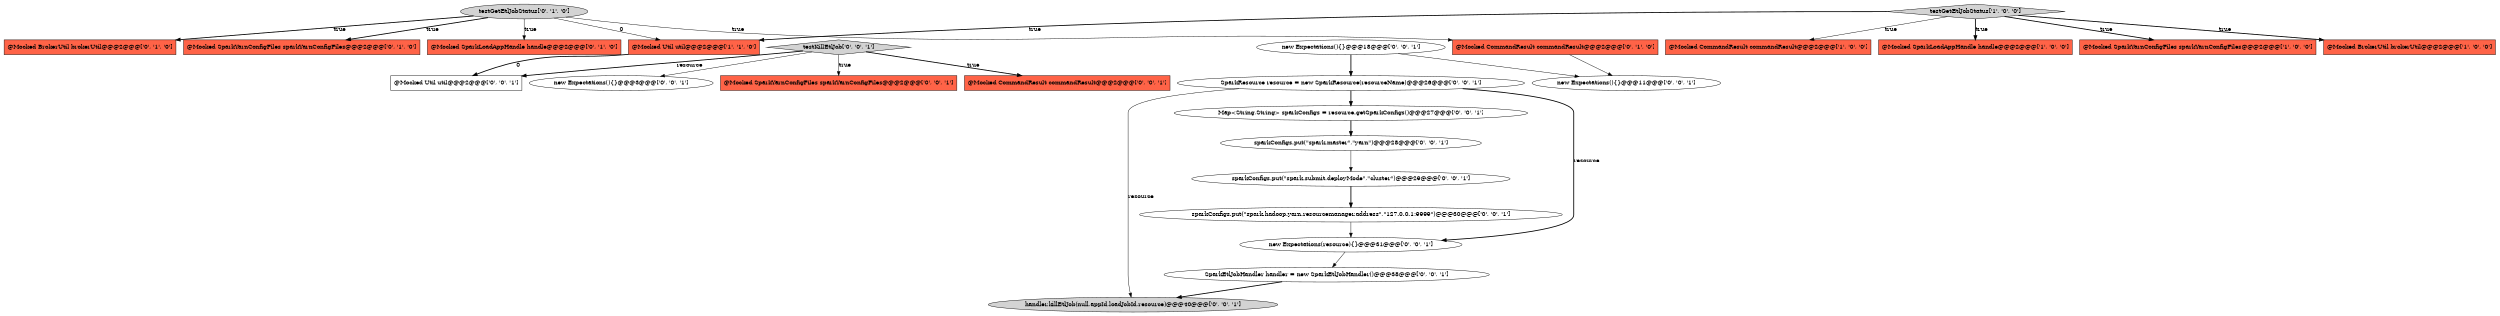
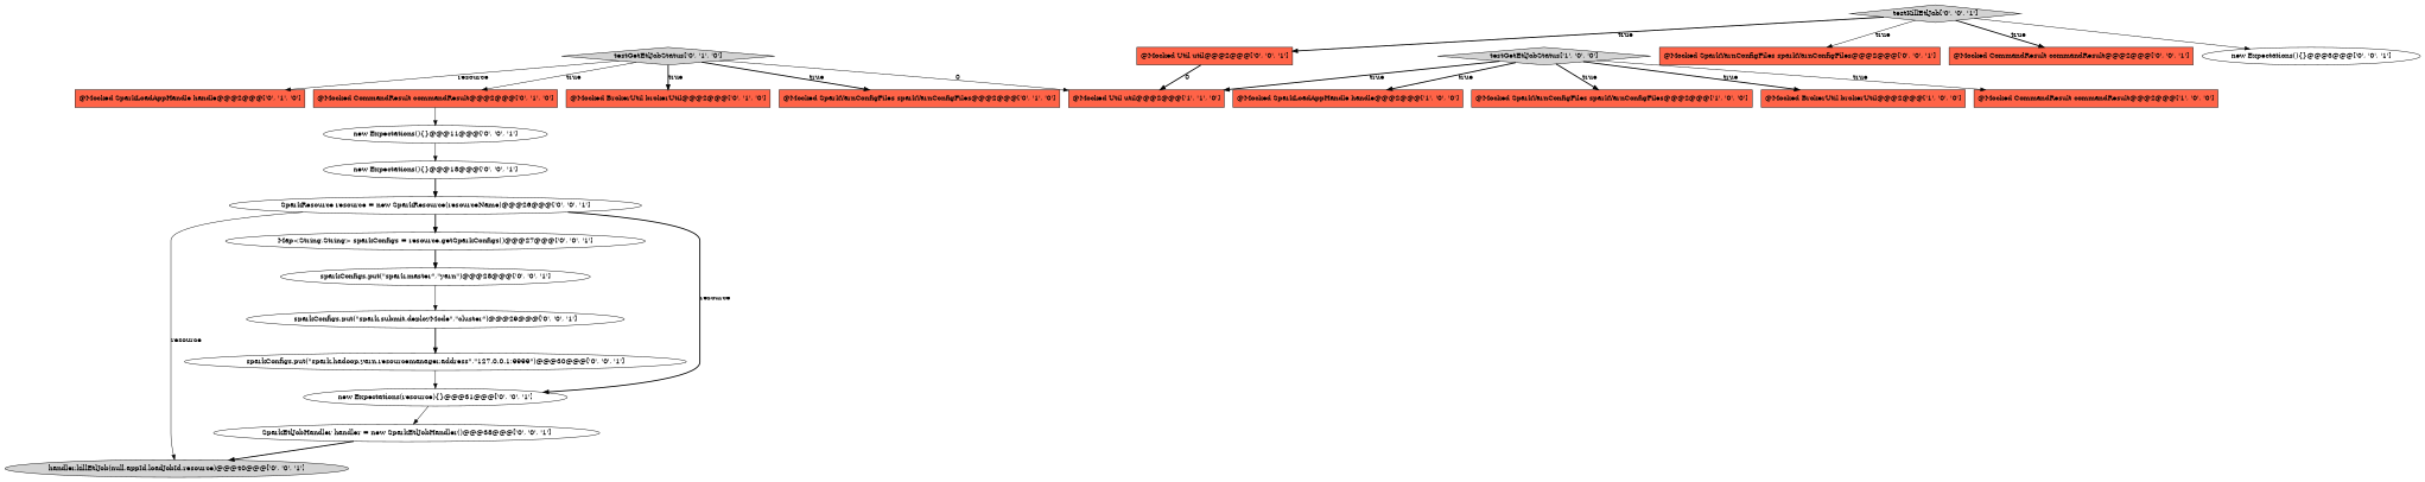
  digraph {
    node [fillcolor=tomato shape=box style=filled]
    edge [style=bold]
    n1 [label="@Mocked CommandResult commandResult@@@2@@@['1', '0', '0']"]
-   n2 [fillcolor=lightgray label="testGetEtlJobStatus['0', '1', '0']" shape=ellipse]
+   n2 [fillcolor=lightgray label="testGetEtlJobStatus['0', '1', '0']" shape=diamond]
    n3 [label="@Mocked Util util@@@2@@@['1', '1', '0']"]
    n4 [label="@Mocked SparkLoadAppHandle handle@@@2@@@['0', '1', '0']"]
    n5 [label="@Mocked CommandResult commandResult@@@2@@@['0', '1', '0']"]
    n6 [label="@Mocked BrokerUtil brokerUtil@@@2@@@['0', '1', '0']"]
    n7 [label="@Mocked SparkYarnConfigFiles sparkYarnConfigFiles@@@2@@@['0', '1', '0']"]
-   n8 [fillcolor=white label="@Mocked Util util@@@2@@@['0', '0', '1']"]
+   n8 [label="@Mocked Util util@@@2@@@['0', '0', '1']"]
    n9 [fillcolor=white label="new Expectations(){}@@@11@@@['0', '0', '1']" shape=ellipse]
    n10 [fillcolor=lightgray label="handler.killEtlJob(null,appId,loadJobId,resource)@@@40@@@['0', '0', '1']" shape=ellipse]
    n11 [fillcolor=white label="new Expectations(){}@@@18@@@['0', '0', '1']" shape=ellipse]
    n12 [fillcolor=white label="SparkResource resource = new SparkResource(resourceName)@@@26@@@['0', '0', '1']" shape=ellipse]
    n13 [fillcolor=white label="new Expectations(resource){}@@@31@@@['0', '0', '1']" shape=ellipse]
    n14 [fillcolor=white label="Map<String,String> sparkConfigs = resource.getSparkConfigs()@@@27@@@['0', '0', '1']" shape=ellipse]
    n15 [fillcolor=white label="SparkEtlJobHandler handler = new SparkEtlJobHandler()@@@38@@@['0', '0', '1']" shape=ellipse]
    n16 [fillcolor=white label="sparkConfigs.put(\"spark.master\",\"yarn\")@@@28@@@['0', '0', '1']" shape=ellipse]
    n17 [label="@Mocked SparkYarnConfigFiles sparkYarnConfigFiles@@@2@@@['0', '0', '1']"]
    n18 [label="@Mocked SparkLoadAppHandle handle@@@2@@@['1', '0', '0']"]
    n19 [label="@Mocked SparkYarnConfigFiles sparkYarnConfigFiles@@@2@@@['1', '0', '0']"]
    n20 [fillcolor=white label="sparkConfigs.put(\"spark.hadoop.yarn.resourcemanager.address\",\"127.0.0.1:9999\")@@@30@@@['0', '0', '1']" shape=ellipse]
    n21 [fillcolor=lightgray label="testKillEtlJob['0', '0', '1']" shape=diamond]
    n22 [label="@Mocked CommandResult commandResult@@@2@@@['0', '0', '1']"]
    n23 [fillcolor=white label="new Expectations(){}@@@3@@@['0', '0', '1']" shape=ellipse]
    n24 [fillcolor=lightgray label="testGetEtlJobStatus['1', '0', '0']" shape=diamond]
    n25 [label="@Mocked BrokerUtil brokerUtil@@@2@@@['1', '0', '0']"]
    n26 [fillcolor=white label="sparkConfigs.put(\"spark.submit.deployMode\",\"cluster\")@@@29@@@['0', '0', '1']" shape=ellipse]
    n2 -> n3 [label=0 style=solid]
-   n2 -> n4 [label=true style=solid]
+   n2 -> n4 [label=resource style=solid]
    n2 -> n5 [label=true style=solid]
    n2 -> n6 [label=true]
    n2 -> n7 [label=true]
-   n3 -> n8 [label=0]
+   n8 -> n3 [label=0]
    n5 -> n9 [style=solid]
-   n11 -> n9 [style=solid]
+   n9 -> n11 [style=solid]
    n11 -> n12
    n12 -> n10 [label=resource style=solid]
    n12 -> n13 [label=resource]
    n12 -> n14
    n13 -> n15 [style=solid]
    n14 -> n16
    n15 -> n10
    n16 -> n26 [style=solid]
    n20 -> n13 [style=solid]
-   n21 -> n8 [label=resource]
+   n21 -> n8 [label=true]
    n21 -> n17 [label=true style=solid]
    n21 -> n22 [label=true]
    n21 -> n23 [style=solid]
    n24 -> n1 [label=true style=solid]
    n24 -> n3 [label=true]
    n24 -> n18 [label=true]
    n24 -> n19 [label=true]
    n24 -> n25 [label=true]
    n26 -> n20
  }
